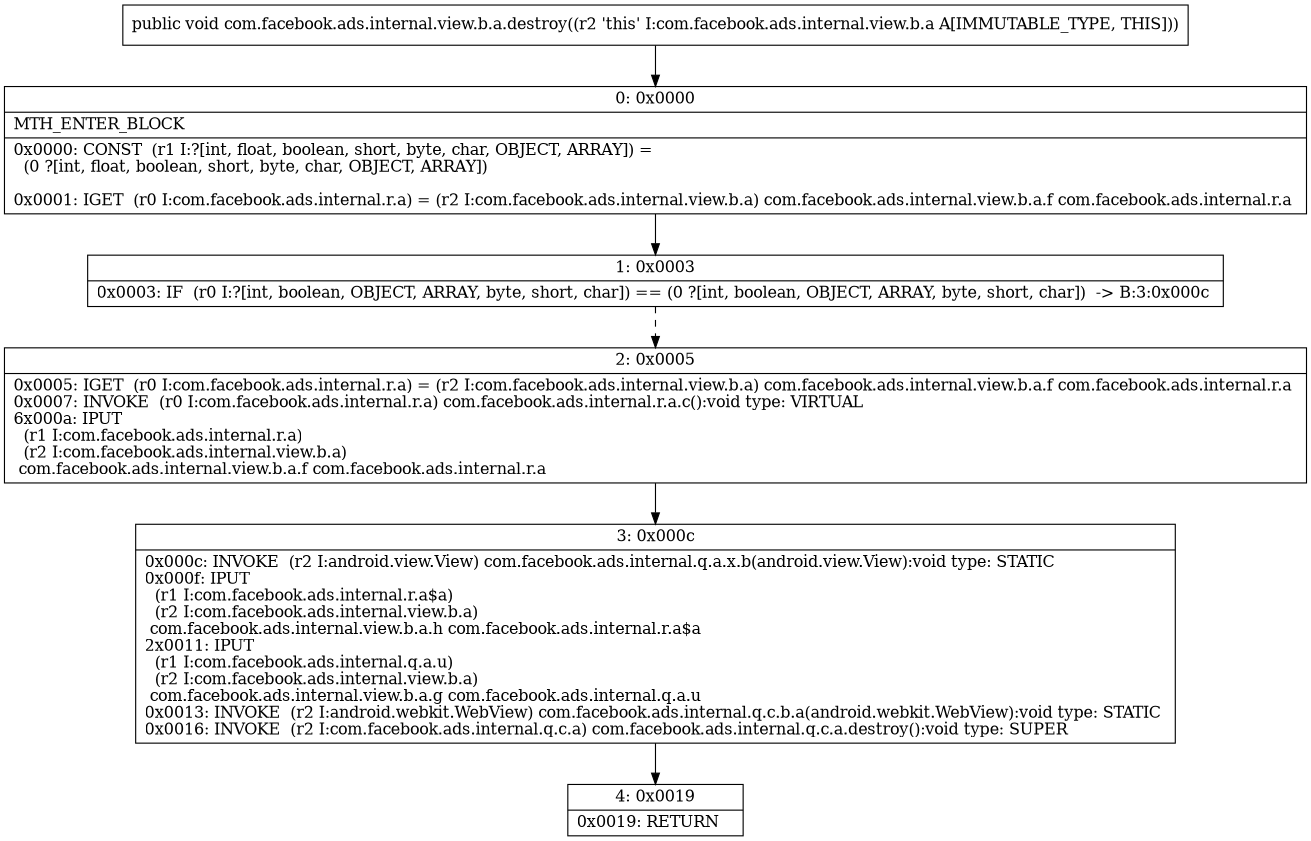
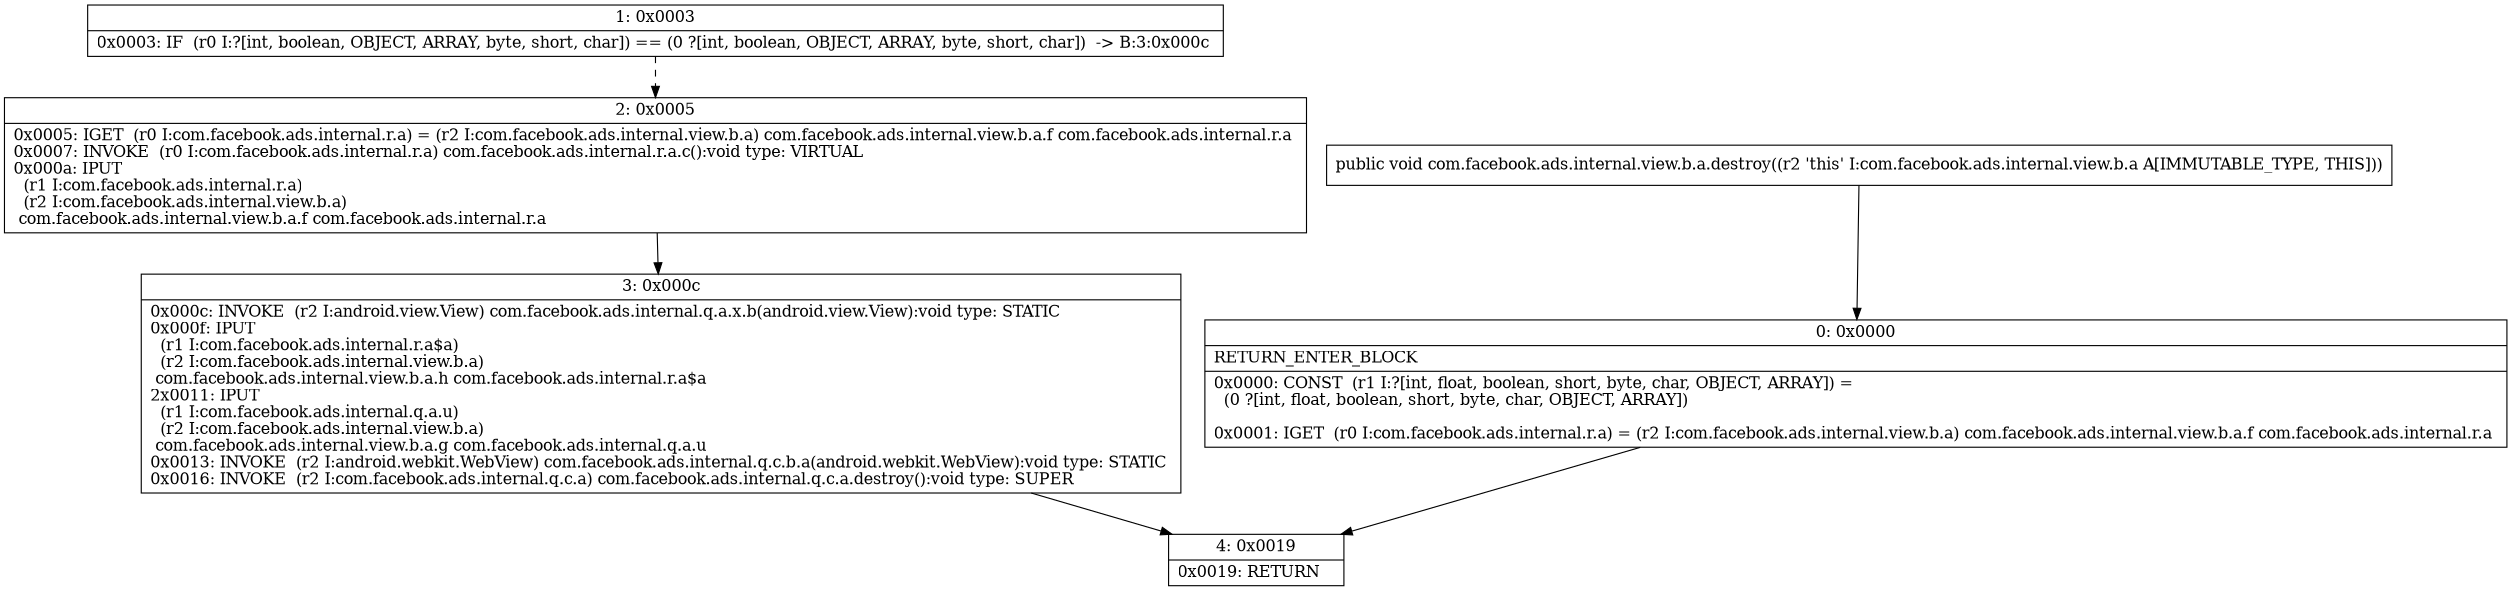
  digraph {
    node [shape=record]
-   n1 [label="{0\:\ 0x0000|MTH_ENTER_BLOCK\l|0x0000: CONST  (r1 I:?[int, float, boolean, short, byte, char, OBJECT, ARRAY]) = \l  (0 ?[int, float, boolean, short, byte, char, OBJECT, ARRAY])\l \l0x0001: IGET  (r0 I:com.facebook.ads.internal.r.a) = (r2 I:com.facebook.ads.internal.view.b.a) com.facebook.ads.internal.view.b.a.f com.facebook.ads.internal.r.a \l}"]
+   n1 [label="{0\:\ 0x0000|RETURN_ENTER_BLOCK\l|0x0000: CONST  (r1 I:?[int, float, boolean, short, byte, char, OBJECT, ARRAY]) = \l  (0 ?[int, float, boolean, short, byte, char, OBJECT, ARRAY])\l \l0x0001: IGET  (r0 I:com.facebook.ads.internal.r.a) = (r2 I:com.facebook.ads.internal.view.b.a) com.facebook.ads.internal.view.b.a.f com.facebook.ads.internal.r.a \l}"]
    n2 [label="{1\:\ 0x0003|0x0003: IF  (r0 I:?[int, boolean, OBJECT, ARRAY, byte, short, char]) == (0 ?[int, boolean, OBJECT, ARRAY, byte, short, char])  \-\> B:3:0x000c \l}"]
-   n3 [label="{2\:\ 0x0005|0x0005: IGET  (r0 I:com.facebook.ads.internal.r.a) = (r2 I:com.facebook.ads.internal.view.b.a) com.facebook.ads.internal.view.b.a.f com.facebook.ads.internal.r.a \l0x0007: INVOKE  (r0 I:com.facebook.ads.internal.r.a) com.facebook.ads.internal.r.a.c():void type: VIRTUAL \l6x000a: IPUT  \l  (r1 I:com.facebook.ads.internal.r.a)\l  (r2 I:com.facebook.ads.internal.view.b.a)\l com.facebook.ads.internal.view.b.a.f com.facebook.ads.internal.r.a \l}"]
+   n3 [label="{2\:\ 0x0005|0x0005: IGET  (r0 I:com.facebook.ads.internal.r.a) = (r2 I:com.facebook.ads.internal.view.b.a) com.facebook.ads.internal.view.b.a.f com.facebook.ads.internal.r.a \l0x0007: INVOKE  (r0 I:com.facebook.ads.internal.r.a) com.facebook.ads.internal.r.a.c():void type: VIRTUAL \l0x000a: IPUT  \l  (r1 I:com.facebook.ads.internal.r.a)\l  (r2 I:com.facebook.ads.internal.view.b.a)\l com.facebook.ads.internal.view.b.a.f com.facebook.ads.internal.r.a \l}"]
    n4 [label="{3\:\ 0x000c|0x000c: INVOKE  (r2 I:android.view.View) com.facebook.ads.internal.q.a.x.b(android.view.View):void type: STATIC \l0x000f: IPUT  \l  (r1 I:com.facebook.ads.internal.r.a$a)\l  (r2 I:com.facebook.ads.internal.view.b.a)\l com.facebook.ads.internal.view.b.a.h com.facebook.ads.internal.r.a$a \l2x0011: IPUT  \l  (r1 I:com.facebook.ads.internal.q.a.u)\l  (r2 I:com.facebook.ads.internal.view.b.a)\l com.facebook.ads.internal.view.b.a.g com.facebook.ads.internal.q.a.u \l0x0013: INVOKE  (r2 I:android.webkit.WebView) com.facebook.ads.internal.q.c.b.a(android.webkit.WebView):void type: STATIC \l0x0016: INVOKE  (r2 I:com.facebook.ads.internal.q.c.a) com.facebook.ads.internal.q.c.a.destroy():void type: SUPER \l}"]
    n5 [label="{4\:\ 0x0019|0x0019: RETURN   \l}"]
    n6 [label="{public void com.facebook.ads.internal.view.b.a.destroy((r2 'this' I:com.facebook.ads.internal.view.b.a A[IMMUTABLE_TYPE, THIS])) }"]
-   n1 -> n2
+   n1 -> n5
    n2 -> n3 [style=dashed]
    n3 -> n4
    n4 -> n5
    n6 -> n1
  }
